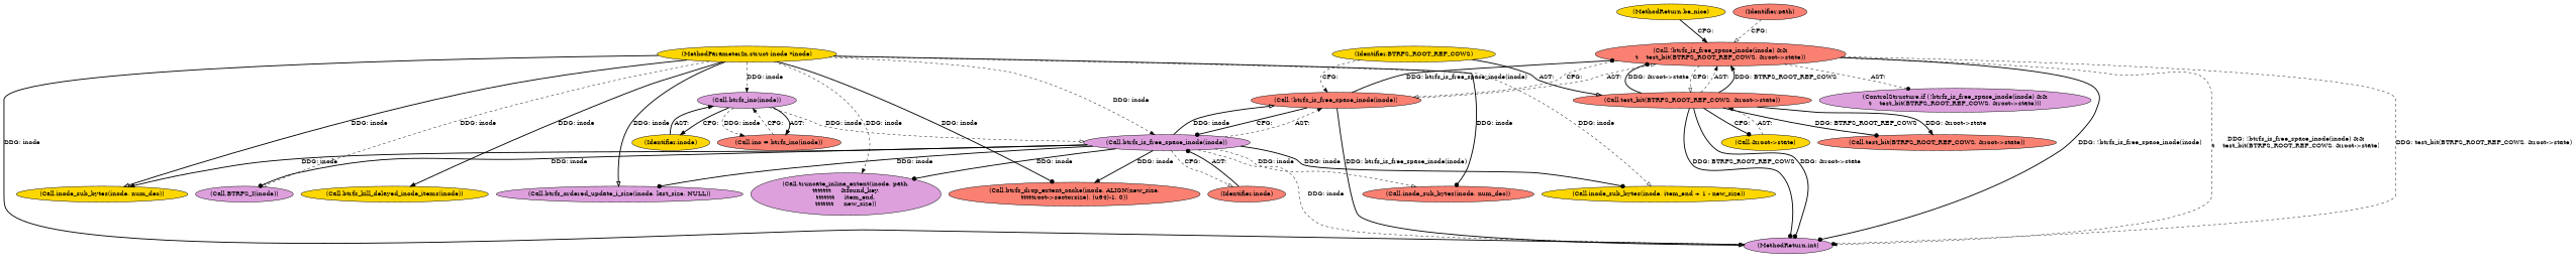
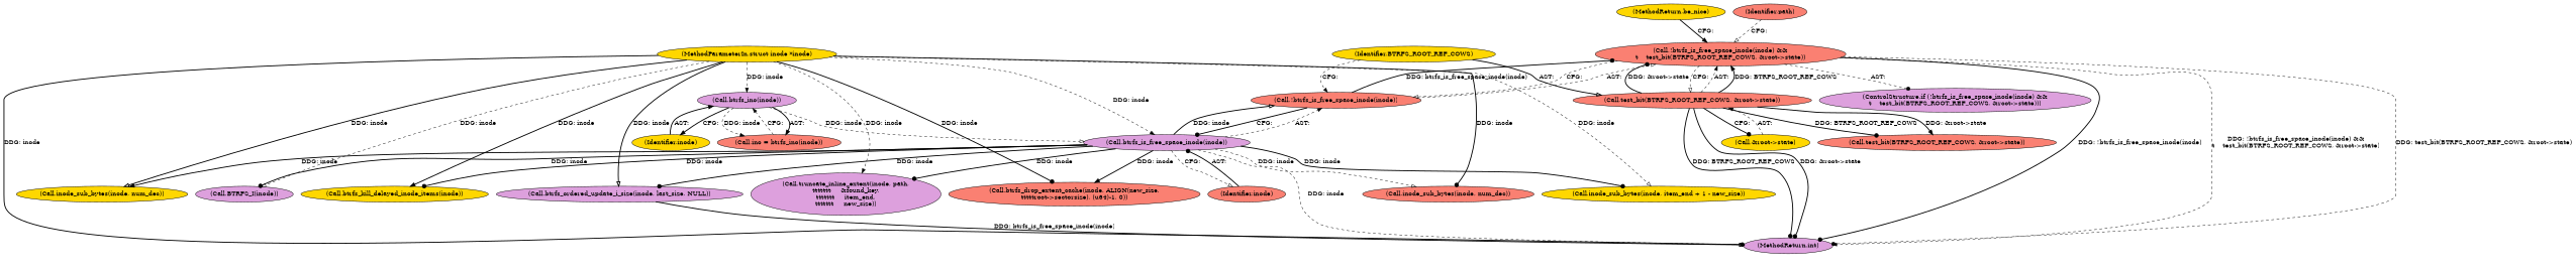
  digraph {
    node [fillcolor=salmon style=filled]
    edge [arrowhead=dot style=bold]
    n1 [label="(Call,!btrfs_is_free_space_inode(inode) &&\n\t    test_bit(BTRFS_ROOT_REF_COWS, &root->state))"]
    n2 [label="(Call,!btrfs_is_free_space_inode(inode))"]
    n3 [label="(Call,test_bit(BTRFS_ROOT_REF_COWS, &root->state))"]
    n4 [fillcolor=plum label="(ControlStructure,if (!btrfs_is_free_space_inode(inode) &&\n\t    test_bit(BTRFS_ROOT_REF_COWS, &root->state)))"]
    n5 [fillcolor=plum label="(MethodReturn,int)"]
    n6 [fillcolor=plum label="(Call,btrfs_is_free_space_inode(inode))"]
    n7 [fillcolor=gold label="(Call,&root->state)"]
    n8 [label="(Call,test_bit(BTRFS_ROOT_REF_COWS, &root->state))"]
    n9 [fillcolor=plum label="(Call,truncate_inline_extent(inode, path,\n\t\t\t\t\t\t\t     &found_key,\n\t\t\t\t\t\t\t     item_end,\n\t\t\t\t\t\t\t     new_size))"]
    n10 [fillcolor=gold label="(Call,btrfs_kill_delayed_inode_items(inode))"]
    n11 [label="(Identifier,inode)"]
    n12 [fillcolor=plum label="(Call,BTRFS_I(inode))"]
    n13 [label="(Call,btrfs_drop_extent_cache(inode, ALIGN(new_size,\n\t\t\t\t\troot->sectorsize), (u64)-1, 0))"]
    n14 [label="(Call,inode_sub_bytes(inode, num_dec))"]
    n15 [fillcolor=gold label="(Call,inode_sub_bytes(inode, num_dec))"]
    n16 [fillcolor=gold label="(Call,inode_sub_bytes(inode, item_end + 1 - new_size))"]
    n17 [fillcolor=plum label="(Call,btrfs_ordered_update_i_size(inode, last_size, NULL))"]
    n18 [fillcolor=plum label="(Call,btrfs_ino(inode))"]
    n19 [fillcolor=gold label="(Identifier,inode)"]
    n20 [label="(Call,ino = btrfs_ino(inode))"]
    n21 [fillcolor=gold label="(MethodParameterIn,struct inode *inode)"]
    n22 [fillcolor=gold label="(MethodReturn,be_nice)"]
    n23 [label="(Identifier,path)"]
    n24 [fillcolor=gold label="(Identifier,BTRFS_ROOT_REF_COWS)"]
    n1 -> n2 [arrowhead=onormal label="CFG: " style=dashed]
    n1 -> n3 [arrowhead=onormal label="CFG: " style=dashed]
    n1 -> n4 [label="AST: " style=dashed]
    n1 -> n5 [arrowhead=normal label="DDG: !btrfs_is_free_space_inode(inode) &&\n\t    test_bit(BTRFS_ROOT_REF_COWS, &root->state)" style=dashed]
    n1 -> n5 [label="DDG: test_bit(BTRFS_ROOT_REF_COWS, &root->state)" style=dashed]
    n1 -> n5 [label="DDG: !btrfs_is_free_space_inode(inode)"]
    n2 -> n1 [arrowhead=onormal label="AST: " style=dashed]
    n2 -> n1 [label="DDG: btrfs_is_free_space_inode(inode)"]
-   n2 -> n5 [arrowhead=onormal label="DDG: btrfs_is_free_space_inode(inode)"]
+   n17 -> n5 [arrowhead=onormal label="DDG: btrfs_is_free_space_inode(inode)"]
    n2 -> n6 [label="CFG: "]
    n3 -> n1 [arrowhead=normal label="AST: " style=dashed]
    n3 -> n1 [arrowhead=normal label="DDG: BTRFS_ROOT_REF_COWS"]
    n3 -> n1 [label="DDG: &root->state"]
    n3 -> n5 [label="DDG: BTRFS_ROOT_REF_COWS"]
    n3 -> n5 [label="DDG: &root->state"]
    n3 -> n7 [label="CFG: "]
    n3 -> n8 [label="DDG: BTRFS_ROOT_REF_COWS"]
    n3 -> n8 [arrowhead=normal label="DDG: &root->state"]
    n6 -> n2 [arrowhead=normal label="AST: " style=dashed]
    n6 -> n2 [arrowhead=onormal label="DDG: inode"]
    n6 -> n5 [arrowhead=onormal label="DDG: inode" style=dashed]
    n6 -> n9 [label="DDG: inode"]
+   n6 -> n10 [label="DDG: inode"]
    n6 -> n11 [arrowhead=onormal label="CFG: " style=dashed]
    n6 -> n12 [label="DDG: inode"]
    n6 -> n13 [arrowhead=normal label="DDG: inode"]
    n6 -> n14 [arrowhead=onormal label="DDG: inode" style=dashed]
    n6 -> n15 [arrowhead=normal label="DDG: inode"]
    n6 -> n16 [label="DDG: inode"]
    n6 -> n17 [label="DDG: inode"]
    n7 -> n3 [arrowhead=normal label="AST: " style=dashed]
    n11 -> n6 [label="AST: "]
    n18 -> n6 [arrowhead=onormal label="DDG: inode" style=dashed]
    n18 -> n19 [arrowhead=normal label="CFG: "]
    n18 -> n20 [arrowhead=normal label="AST: "]
    n18 -> n20 [arrowhead=normal label="DDG: inode" style=dashed]
    n19 -> n18 [arrowhead=normal label="AST: "]
    n20 -> n18 [arrowhead=normal label="CFG: " style=dashed]
-   n21 -> n5 [arrowhead=onormal label="DDG: inode"]
+   n21 -> n5 [label="DDG: inode"]
    n21 -> n6 [arrowhead=normal label="DDG: inode" style=dashed]
    n21 -> n9 [arrowhead=normal label="DDG: inode" style=dashed]
    n21 -> n10 [arrowhead=normal label="DDG: inode"]
    n21 -> n12 [arrowhead=onormal label="DDG: inode" style=dashed]
    n21 -> n13 [label="DDG: inode"]
    n21 -> n14 [label="DDG: inode"]
    n21 -> n15 [arrowhead=onormal label="DDG: inode"]
    n21 -> n16 [arrowhead=onormal label="DDG: inode" style=dashed]
    n21 -> n17 [arrowhead=onormal label="DDG: inode"]
    n21 -> n18 [arrowhead=normal label="DDG: inode" style=dashed]
    n22 -> n1 [arrowhead=normal label="CFG: "]
    n23 -> n1 [arrowhead=onormal label="CFG: " style=dashed]
    n24 -> n2 [arrowhead=normal label="CFG: " style=dashed]
    n24 -> n3 [arrowhead=onormal label="AST: "]
  }
